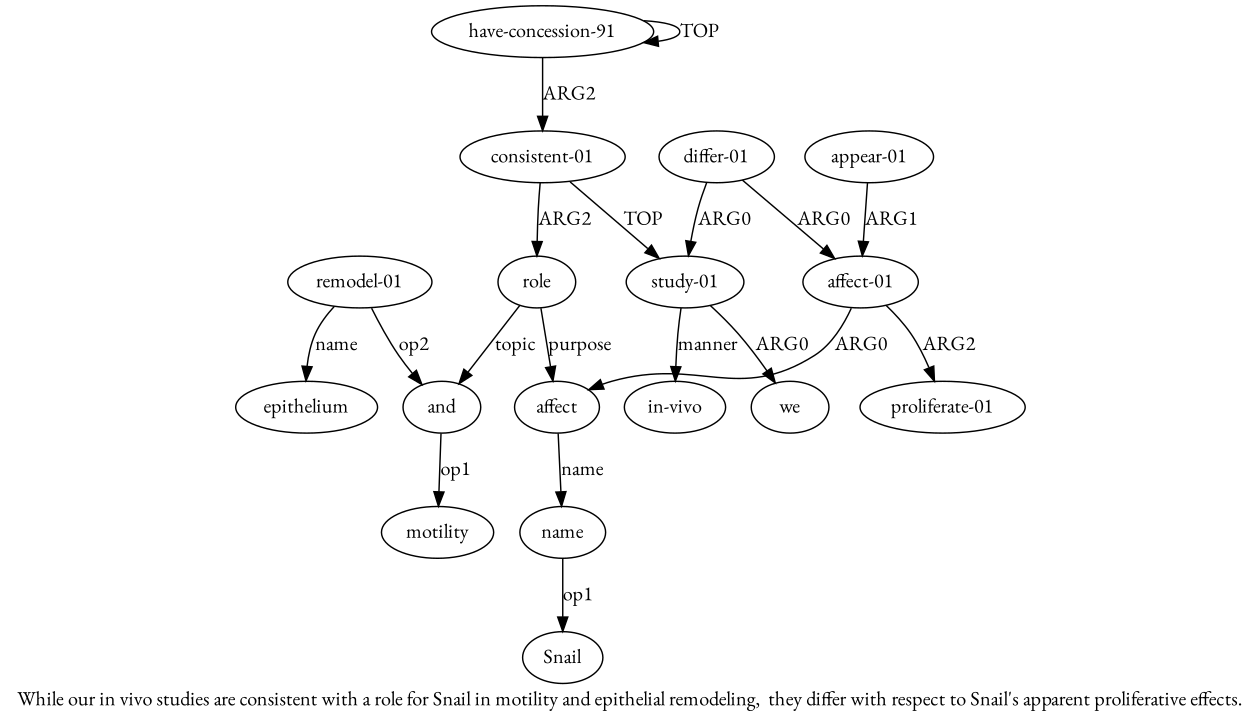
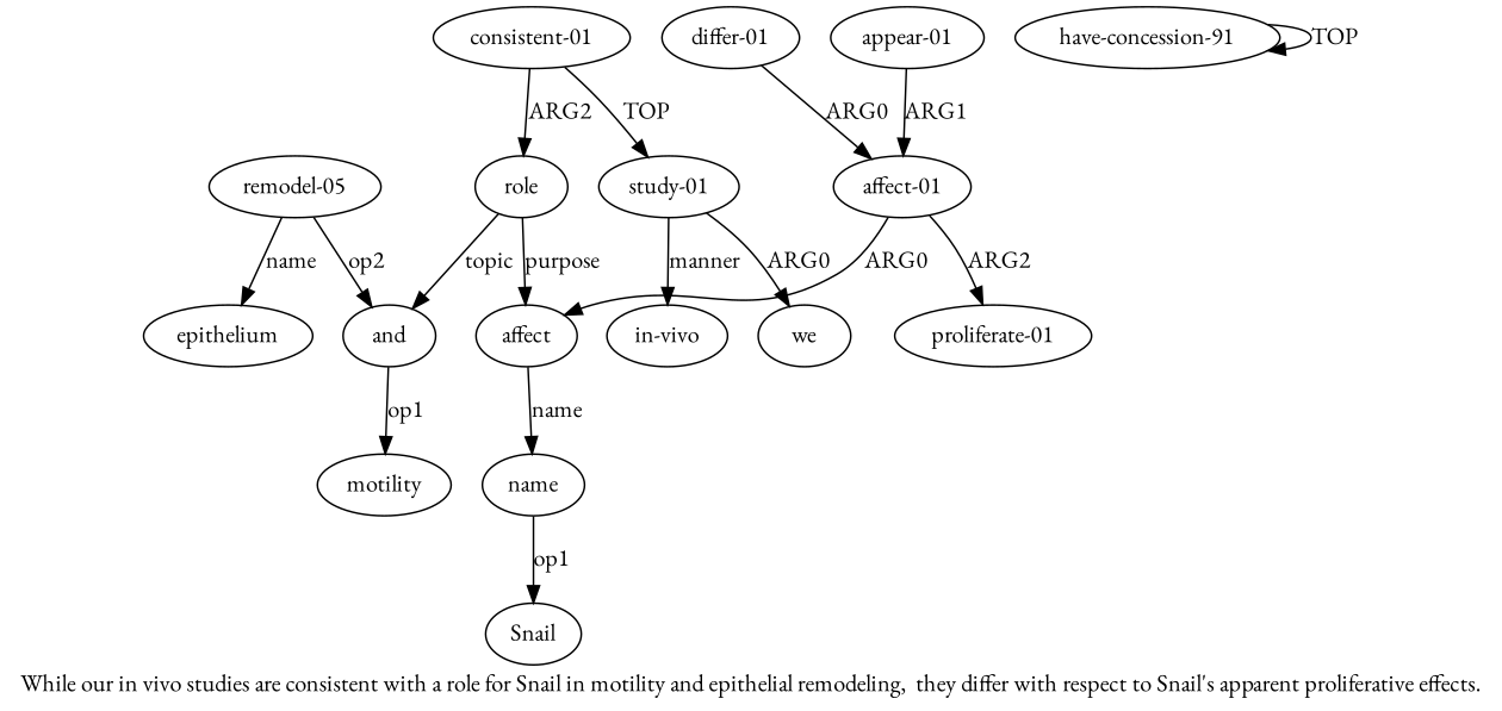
  digraph {
    fontname="EB Garamond"
    label="While our in vivo studies are consistent with a role for Snail in motility and epithelial remodeling,  they differ with respect to Snail's apparent proliferative effects."
    node [color=black fontname="EB Garamond"]
    edge [color=black fontname="EB Garamond" gold_label=ARG2 test_label=ARG2]
    n1 [gold_ind=15 gold_label=epithelium label=epithelium test_ind=15 test_label=epithelium]
-   n2 [gold_ind=14 gold_label="remodel-01" label="remodel-01" test_ind=14 test_label="remodel-01"]
+   n2 [gold_ind=14 gold_label="remodel-01" label="remodel-05" test_ind=14 test_label="remodel-01"]
    n3 [gold_ind=12 gold_label=and label=and test_ind=12 test_label=and]
    n4 [gold_ind=11 gold_label=role label=role test_ind=11 test_label=role]
    n5 [gold_ind=3 gold_label=protein label=affect test_ind=3 test_label=protein]
    n6 [gold_ind=13 gold_label=motility label=motility test_ind=13 test_label=motility]
    n7 [gold_ind=4 gold_label=name label=name test_ind=4 test_label=name]
    n8 [gold_ind=-1 gold_label=Snail label=Snail test_ind=-1 test_label=Snail]
    n9 [gold_ind=10 gold_label="in-vivo" label="in-vivo" test_ind=10 test_label="in-vivo"]
    n10 [gold_ind=1 gold_label="differ-01" label="differ-01" test_ind=1 test_label="differ-01"]
    n11 [gold_ind=2 gold_label="affect-01" label="affect-01" test_ind=2 test_label="affect-01"]
    n12 [gold_ind=8 gold_label="study-01" label="study-01" test_ind=8 test_label="study-01"]
    n13 [gold_ind=5 gold_label="proliferate-01" label="proliferate-01" test_ind=5 test_label="proliferate-01"]
    n14 [gold_ind=9 gold_label=we label=we test_ind=9 test_label=we]
    n15 [gold_ind=0 gold_label="have-concession-91" label="have-concession-91" test_ind=0 test_label="have-concession-91"]
    n16 [gold_ind=7 gold_label="consistent-01" label="consistent-01" test_ind=7 test_label="consistent-01"]
    n17 [gold_ind=6 gold_label="appear-01" label="appear-01" test_ind=6 test_label="appear-01"]
    n2 -> n1 [gold_label=ARG1 label=name test_label=ARG1]
    n2 -> n3 [gold_label=op2 label=op2 test_label=op2]
    n3 -> n6 [gold_label=op1 label=op1 test_label=op1]
    n4 -> n3 [gold_label=topic label=topic test_label=topic]
    n4 -> n5 [gold_label=purpose label=purpose test_label=purpose]
    n5 -> n7 [gold_label=name label=name test_label=name]
    n7 -> n8 [gold_label=op1 label=op1 test_label=op1]
    n10 -> n11 [label=ARG0]
-   n10 -> n12 [gold_label=ARG0 label=ARG0 test_label=ARG0]
    n11 -> n5 [gold_label=ARG0 label=ARG0 test_label=ARG0]
    n11 -> n13 [label=ARG2]
    n12 -> n9 [gold_label=manner label=manner test_label=manner]
    n12 -> n14 [gold_label=ARG0 label=ARG0 test_label=ARG0]
    n15 -> n15 [gold_label=TOP label=TOP test_label=TOP]
-   n15 -> n16 [label=ARG2]
    n16 -> n4 [label=ARG2]
    n16 -> n12 [gold_label=ARG1 label=TOP test_label=ARG1]
    n17 -> n11 [gold_label=ARG1 label=ARG1 test_label=ARG1]
  }
